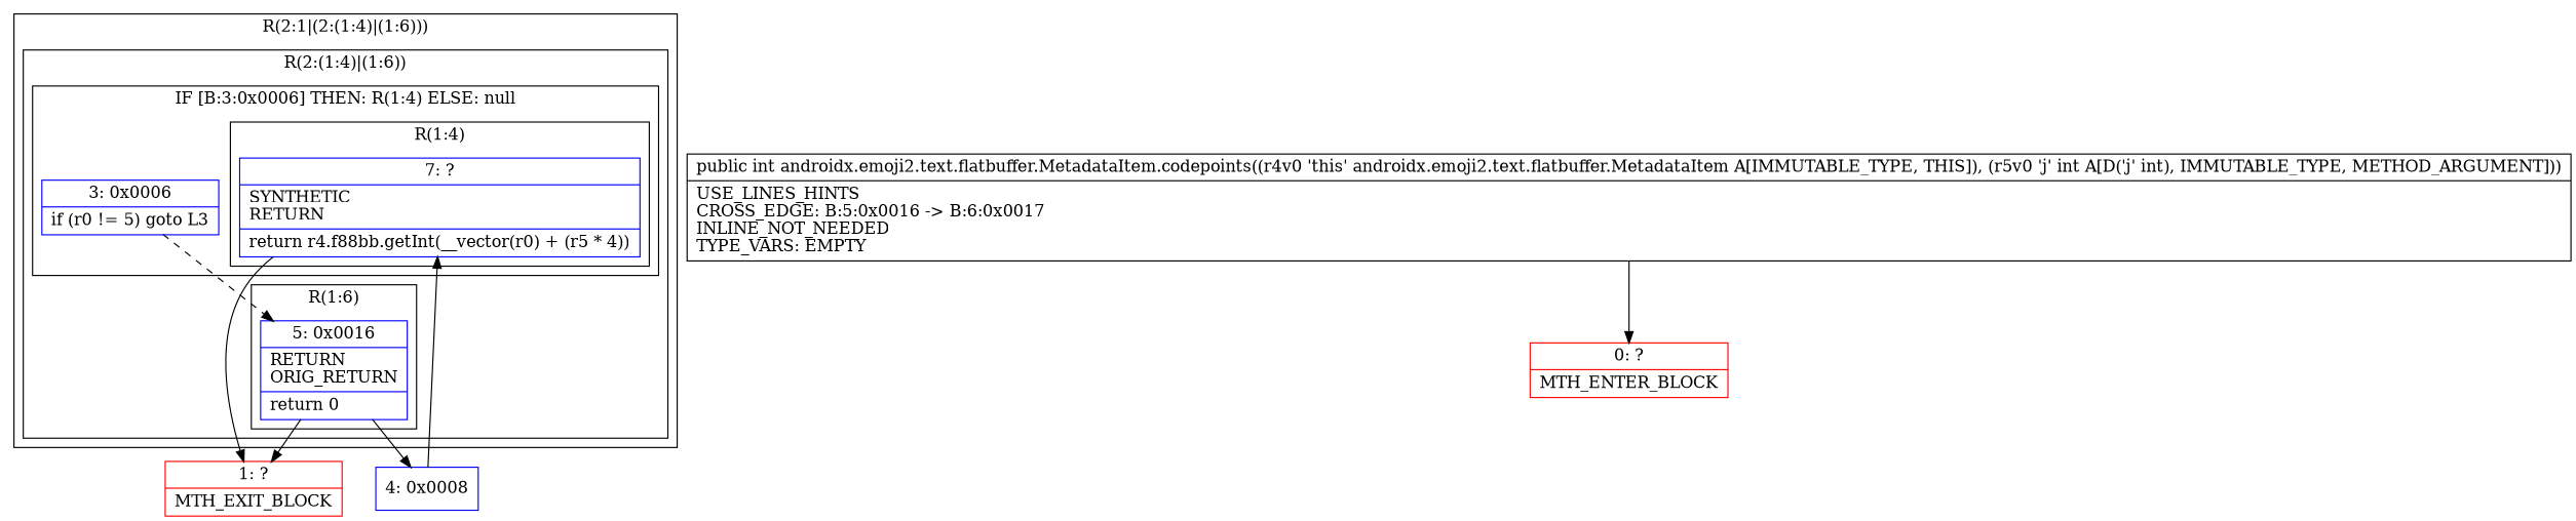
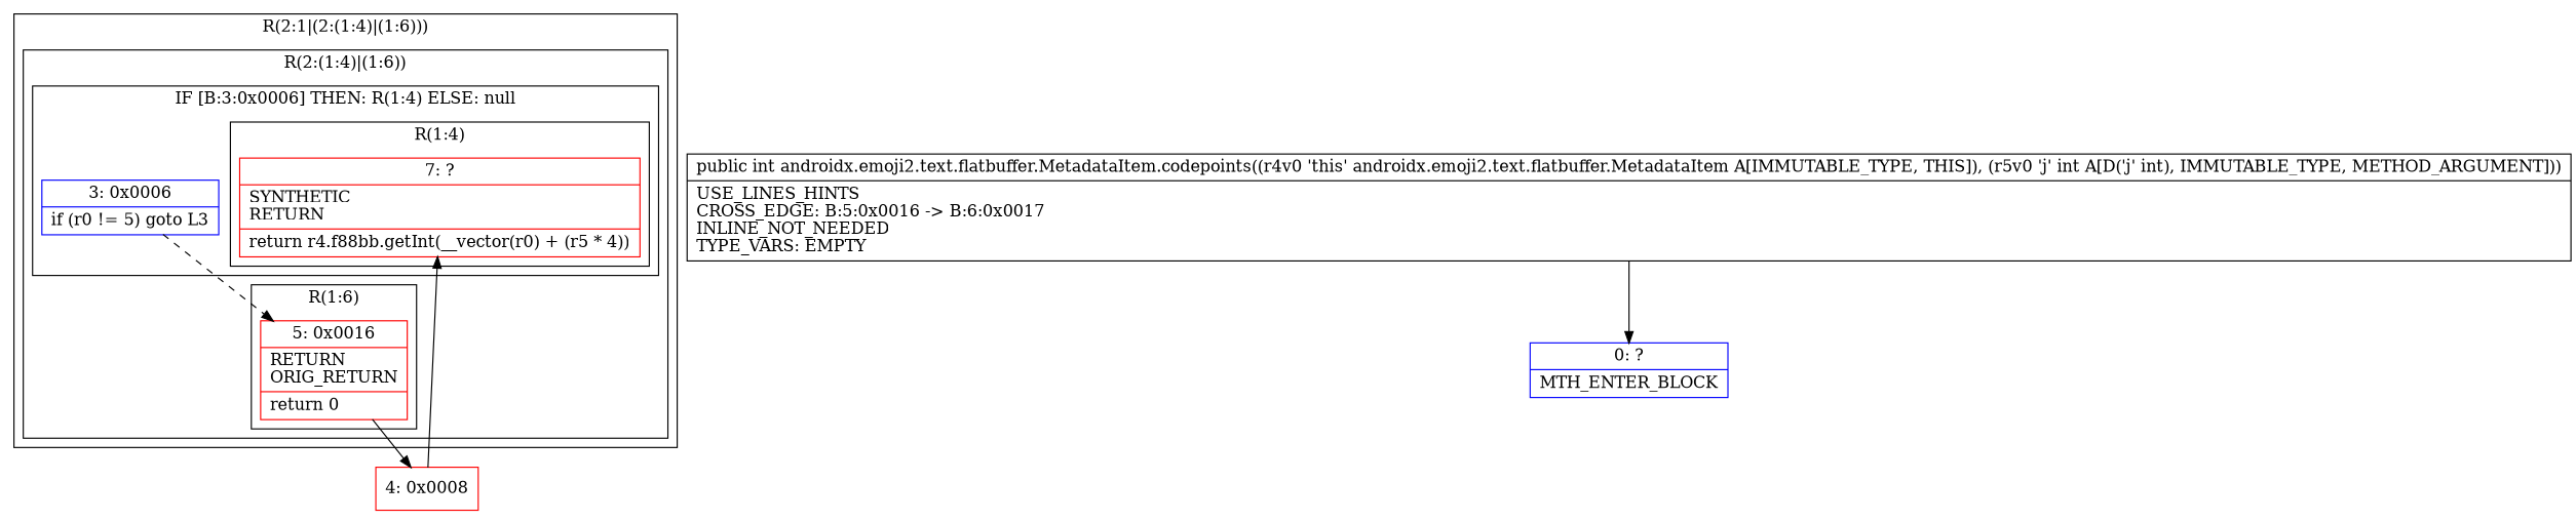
  digraph {
    node [color=blue shape=record]
-   n1 [label="{7\:\ ?|SYNTHETIC\lRETURN\l|return r4.f88bb.getInt(__vector(r0) + (r5 * 4))\l}"]
+   n1 [color=red label="{7\:\ ?|SYNTHETIC\lRETURN\l|return r4.f88bb.getInt(__vector(r0) + (r5 * 4))\l}"]
    n2 [label="{3\:\ 0x0006|if (r0 != 5) goto L3\l}"]
-   n3 [label="{5\:\ 0x0016|RETURN\lORIG_RETURN\l|return 0\l}"]
-   n4 [color=red label="{1\:\ ?|MTH_EXIT_BLOCK\l}"]
-   n5 [label="{4\:\ 0x0008}"]
-   n6 [color=red label="{0\:\ ?|MTH_ENTER_BLOCK\l}"]
+   n3 [color=red label="{5\:\ 0x0016|RETURN\lORIG_RETURN\l|return 0\l}"]
+   n5 [color=red label="{4\:\ 0x0008}"]
+   n6 [label="{0\:\ ?|MTH_ENTER_BLOCK\l}"]
    n7 [label="{public int androidx.emoji2.text.flatbuffer.MetadataItem.codepoints((r4v0 'this' androidx.emoji2.text.flatbuffer.MetadataItem A[IMMUTABLE_TYPE, THIS]), (r5v0 'j' int A[D('j' int), IMMUTABLE_TYPE, METHOD_ARGUMENT]))  | USE_LINES_HINTS\lCROSS_EDGE: B:5:0x0016 \-\> B:6:0x0017\lINLINE_NOT_NEEDED\lTYPE_VARS: EMPTY\l}" color=""]
    subgraph cluster_1 {
      label="R(2:1|(2:(1:4)|(1:6)))"
      subgraph cluster_2 {
        label="R(2:(1:4)|(1:6))"
        subgraph cluster_3 {
          label="IF [B:3:0x0006] THEN: R(1:4) ELSE: null"
          n2
          subgraph cluster_4 {
            label="R(1:4)"
            n1
          }
        }
        subgraph cluster_5 {
          label="R(1:6)"
          n3
        }
      }
    }
-   n1 -> n4
    n2 -> n3 [style=dashed]
-   n3 -> n4
    n3 -> n5
    n5 -> n1
    n7 -> n6
  }
